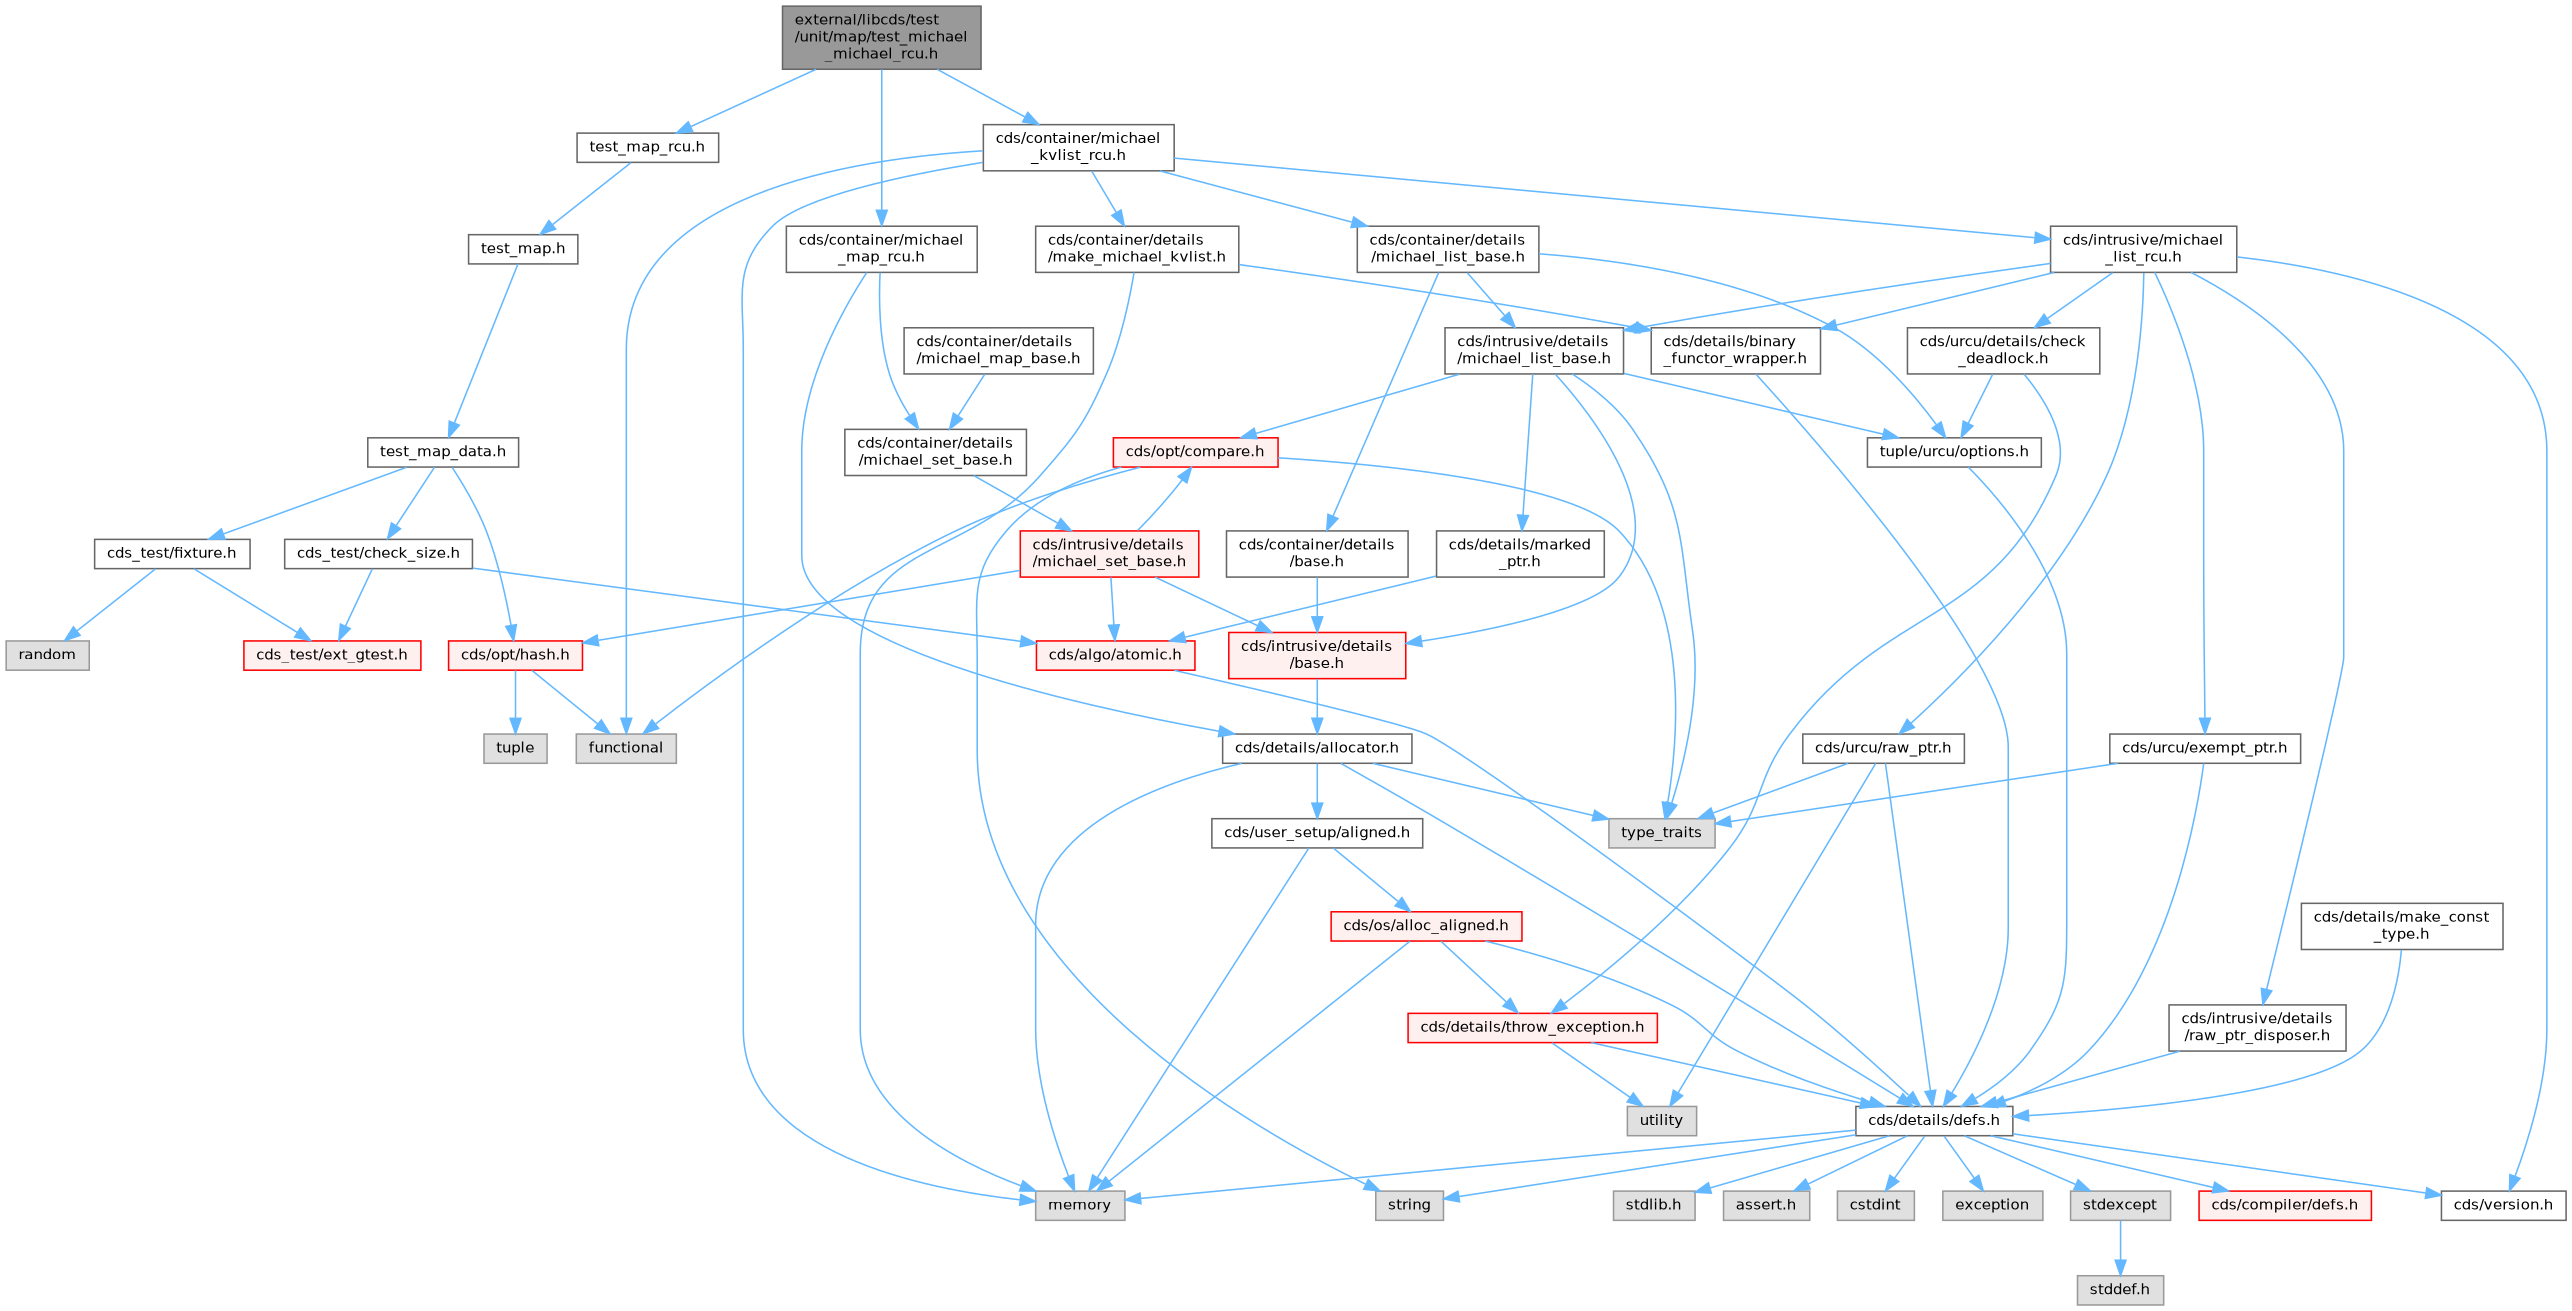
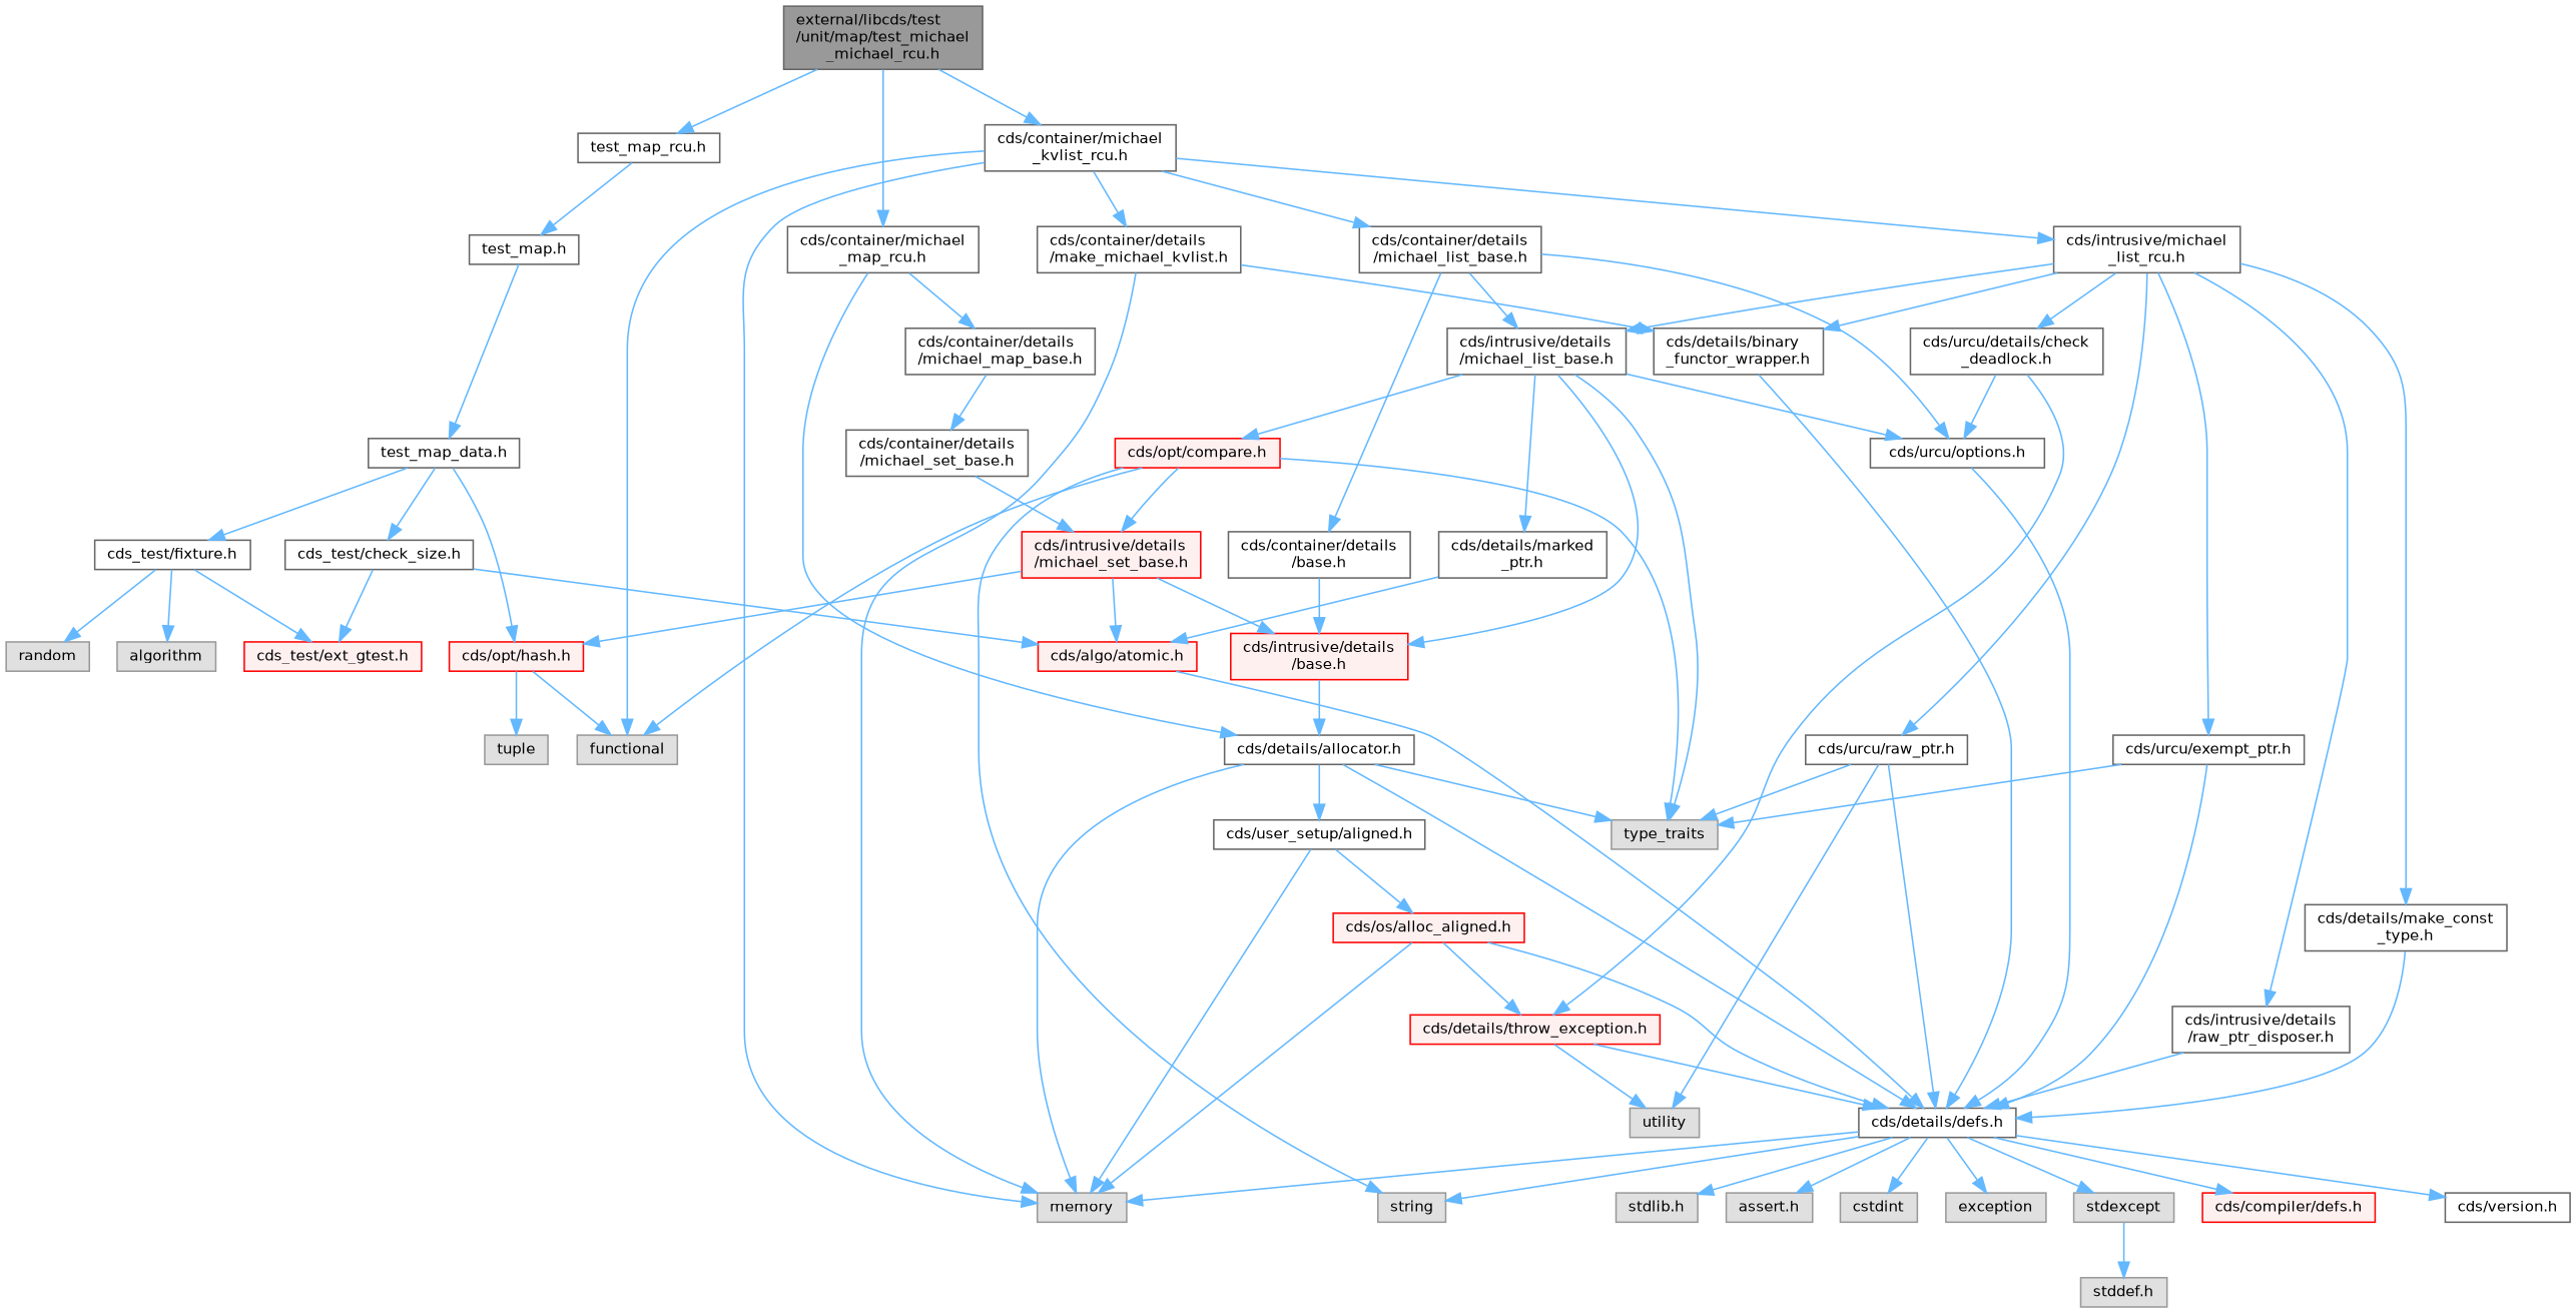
  digraph {
    node [color=grey40 fillcolor=white fontname=Helvetica fontsize=10 shape=box style=filled]
    edge [color=steelblue1 fontname=Helvetica fontsize=10 labelfontname=Helvetica labelfontsize=10 style=solid]
    n1 [color=gray40 fillcolor=grey60 fontcolor=black height=0.2 label="external/libcds/test\l/unit/map/test_michael\l_michael_rcu.h" width=0.4]
    n2 [height=0.2 label="test_map_rcu.h" width=0.4]
    n3 [height=0.2 label="cds/container/michael\l_kvlist_rcu.h" width=0.4]
    n4 [height=0.2 label="cds/container/michael\l_map_rcu.h" width=0.4]
    n5 [height=0.2 label="test_map.h" width=0.4]
    n6 [color=grey60 fillcolor="#E0E0E0" height=0.2 label=memory width=0.4]
    n7 [color=grey60 fillcolor="#E0E0E0" height=0.2 label=functional width=0.4]
    n8 [height=0.2 label="cds/container/details\l/michael_list_base.h" width=0.4]
    n9 [height=0.2 label="cds/intrusive/michael\l_list_rcu.h" width=0.4]
    n10 [height=0.2 label="cds/container/details\l/make_michael_kvlist.h" width=0.4]
    n11 [height=0.2 label="cds/details/allocator.h" width=0.4]
    n12 [height=0.2 label="cds/container/details\l/michael_map_base.h" width=0.4]
    n13 [height=0.2 label="test_map_data.h" width=0.4]
    n14 [height=0.2 label="cds_test/check_size.h" width=0.4]
    n15 [height=0.2 label="cds_test/fixture.h" width=0.4]
    n16 [color=red fillcolor="#FFF0F0" height=0.2 label="cds/opt/hash.h" width=0.4]
    n17 [color=red fillcolor="#FFF0F0" height=0.2 label="cds_test/ext_gtest.h" width=0.4]
    n18 [color=red fillcolor="#FFF0F0" height=0.2 label="cds/algo/atomic.h" width=0.4]
+   n19 [color=grey60 fillcolor="#E0E0E0" height=0.2 label=algorithm width=0.4]
    n20 [color=grey60 fillcolor="#E0E0E0" height=0.2 label=random width=0.4]
    n21 [color=grey60 fillcolor="#E0E0E0" height=0.2 label=tuple width=0.4]
    n22 [height=0.2 label="cds/details/defs.h" width=0.4]
    n23 [color=grey60 fillcolor="#E0E0E0" height=0.2 label="stdlib.h" width=0.4]
    n24 [color=grey60 fillcolor="#E0E0E0" height=0.2 label="assert.h" width=0.4]
    n25 [color=grey60 fillcolor="#E0E0E0" height=0.2 label=cstdint width=0.4]
    n26 [color=grey60 fillcolor="#E0E0E0" height=0.2 label=exception width=0.4]
    n27 [color=grey60 fillcolor="#E0E0E0" height=0.2 label=stdexcept width=0.4]
    n28 [color=grey60 fillcolor="#E0E0E0" height=0.2 label=string width=0.4]
    n29 [height=0.2 label="cds/version.h" width=0.4]
    n30 [color=red fillcolor="#FFF0F0" height=0.2 label="cds/compiler/defs.h" width=0.4]
    n31 [color=grey60 fillcolor="#E0E0E0" height=0.2 label="stddef.h" width=0.4]
    n32 [height=0.2 label="cds/container/details\l/base.h" width=0.4]
    n33 [height=0.2 label="cds/intrusive/details\l/michael_list_base.h" width=0.4]
-   n34 [height=0.2 label="tuple/urcu/options.h" width=0.4]
+   n34 [height=0.2 label="cds/urcu/options.h" width=0.4]
    n35 [height=0.2 label="cds/urcu/details/check\l_deadlock.h" width=0.4]
    n36 [height=0.2 label="cds/details/binary\l_functor_wrapper.h" width=0.4]
    n37 [height=0.2 label="cds/details/make_const\l_type.h" width=0.4]
    n38 [height=0.2 label="cds/urcu/exempt_ptr.h" width=0.4]
    n39 [height=0.2 label="cds/urcu/raw_ptr.h" width=0.4]
    n40 [height=0.2 label="cds/intrusive/details\l/raw_ptr_disposer.h" width=0.4]
    n41 [color=red fillcolor="#FFF0F0" height=0.2 label="cds/intrusive/details\l/base.h" width=0.4]
    n42 [color=grey60 fillcolor="#E0E0E0" height=0.2 label=type_traits width=0.4]
    n43 [color=red fillcolor="#FFF0F0" height=0.2 label="cds/opt/compare.h" width=0.4]
    n44 [height=0.2 label="cds/details/marked\l_ptr.h" width=0.4]
    n45 [height=0.2 label="cds/user_setup/aligned.h" width=0.4]
    n46 [color=red fillcolor="#FFF0F0" height=0.2 label="cds/os/alloc_aligned.h" width=0.4]
    n47 [color=red fillcolor="#FFF0F0" height=0.2 label="cds/details/throw_exception.h" width=0.4]
    n48 [color=grey60 fillcolor="#E0E0E0" height=0.2 label=utility width=0.4]
    n49 [height=0.2 label="cds/container/details\l/michael_set_base.h" width=0.4]
    n50 [color=red fillcolor="#FFF0F0" height=0.2 label="cds/intrusive/details\l/michael_set_base.h" width=0.4]
    n1 -> n2
    n1 -> n3
    n1 -> n4
    n2 -> n5
    n3 -> n6
    n3 -> n7
    n3 -> n8
    n3 -> n9
    n3 -> n10
    n4 -> n11
-   n4 -> n49
+   n4 -> n12
    n5 -> n13
    n8 -> n32
    n8 -> n33
    n8 -> n34
    n9 -> n33
    n9 -> n35
    n9 -> n36
-   n9 -> n29
+   n9 -> n37
    n9 -> n38
    n9 -> n39
    n9 -> n40
    n10 -> n6
    n10 -> n36
    n11 -> n6
    n11 -> n22
    n11 -> n42
    n11 -> n45
    n12 -> n49
    n13 -> n14
    n13 -> n15
    n13 -> n16
    n14 -> n17
    n14 -> n18
    n15 -> n17
+   n15 -> n19
    n15 -> n20
    n16 -> n7
    n16 -> n21
    n18 -> n22
    n22 -> n6
    n22 -> n23
    n22 -> n24
    n22 -> n25
    n22 -> n26
    n22 -> n27
    n22 -> n28
    n22 -> n29
    n22 -> n30
    n27 -> n31
    n32 -> n41
    n33 -> n34
    n33 -> n41
    n33 -> n42
    n33 -> n43
    n33 -> n44
    n34 -> n22
    n35 -> n34
    n35 -> n47
    n36 -> n22
    n37 -> n22
    n38 -> n22
    n38 -> n42
    n39 -> n22
    n39 -> n42
    n39 -> n48
    n40 -> n22
    n41 -> n11
    n43 -> n7
    n43 -> n28
    n43 -> n42
    n44 -> n18
    n45 -> n6
    n45 -> n46
    n46 -> n6
    n46 -> n22
    n46 -> n47
    n47 -> n22
    n47 -> n48
    n49 -> n50
    n50 -> n16
    n50 -> n18
    n50 -> n41
-   n50 -> n43
+   n43 -> n50
  }
